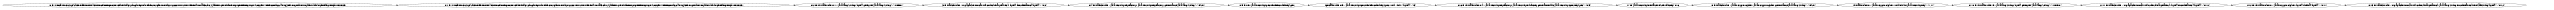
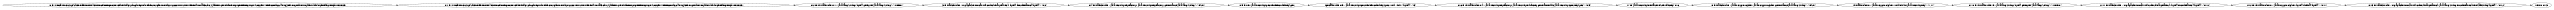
  digraph {
    rankdir=LR
    "r0 = \"MIGfMA0GCSqGSIb3DQEBAQUAA4GNADCBiQKBgQCxKVG9heYiIhkJ1phCgbrFgUnhVFb96uG1pfDZ8OxskJo1gc6c1LXrr2ALZt9Remllvmoak36drc/SjkibHAWJFvxiZfmBKzpYgBHHKTgsZgIMSGxJEL77ELEccOxkqC4lIMqjSEirOcqUXlx8MmyklDtwbhd0ZJ5TFlBgvFIqhwIDAQAB\""
    "$r1 = \"MIGfMA0GCSqGSIb3DQEBAQUAA4GNADCBiQKBgQCxKVG9heYiIhkJ1phCgbrFgUnhVFb96uG1pfDZ8OxskJo1gc6c1LXrr2ALZt9Remllvmoak36drc/SjkibHAWJFvxiZfmBKzpYgBHHKTgsZgIMSGxJEL77ELEccOxkqC4lIMqjSEirOcqUXlx8MmyklDtwbhd0ZJ5TFlBgvFIqhwIDAQAB\""
    "$r2 = virtualinvoke $r1.<java.lang.String: byte[] getBytes(java.lang.String)>(\"UTF-8\")"
    "r3 = staticinvoke <org.apache.tomcat.util.codec.binary.Base64: byte[] decodeBase64(byte[])>($r2)"
    "$r4 = staticinvoke <java.security.KeyFactory: java.security.KeyFactory getInstance(java.lang.String)>(\"RSA\")"
    "$r5 = new java.security.spec.X509EncodedKeySpec"
    "specialinvoke $r5.<java.security.spec.X509EncodedKeySpec: void <init>(byte[])>(r3)"
    "$r6 = virtualinvoke $r4.<java.security.KeyFactory: java.security.PublicKey generatePublic(java.security.spec.KeySpec)>($r5)"
    "r7 = (java.security.interfaces.RSAPublicKey) $r6"
    "r8 = staticinvoke <javax.crypto.Cipher: javax.crypto.Cipher getInstance(java.lang.String)>(\"RSA\")"
    "virtualinvoke r8.<javax.crypto.Cipher: void init(int,java.security.Key)>(1, r7)"
    "$r10 = virtualinvoke r9.<java.lang.String: byte[] getBytes(java.lang.String)>(\"UTF-8\")"
    "$r11 = staticinvoke <org.apache.tomcat.util.codec.binary.Base64: byte[] encodeBase64(byte[])>($r10)"
    "$r12 = virtualinvoke r8.<javax.crypto.Cipher: byte[] doFinal(byte[])>($r11)"
    "$r13 = staticinvoke <org.apache.tomcat.util.codec.binary.Base64: java.lang.String encodeBase64URLSafeString(byte[])>($r12)"
+   "return $r13"
    "r0 = \"MIGfMA0GCSqGSIb3DQEBAQUAA4GNADCBiQKBgQCxKVG9heYiIhkJ1phCgbrFgUnhVFb96uG1pfDZ8OxskJo1gc6c1LXrr2ALZt9Remllvmoak36drc/SjkibHAWJFvxiZfmBKzpYgBHHKTgsZgIMSGxJEL77ELEccOxkqC4lIMqjSEirOcqUXlx8MmyklDtwbhd0ZJ5TFlBgvFIqhwIDAQAB\"" -> "$r1 = \"MIGfMA0GCSqGSIb3DQEBAQUAA4GNADCBiQKBgQCxKVG9heYiIhkJ1phCgbrFgUnhVFb96uG1pfDZ8OxskJo1gc6c1LXrr2ALZt9Remllvmoak36drc/SjkibHAWJFvxiZfmBKzpYgBHHKTgsZgIMSGxJEL77ELEccOxkqC4lIMqjSEirOcqUXlx8MmyklDtwbhd0ZJ5TFlBgvFIqhwIDAQAB\""
    "$r1 = \"MIGfMA0GCSqGSIb3DQEBAQUAA4GNADCBiQKBgQCxKVG9heYiIhkJ1phCgbrFgUnhVFb96uG1pfDZ8OxskJo1gc6c1LXrr2ALZt9Remllvmoak36drc/SjkibHAWJFvxiZfmBKzpYgBHHKTgsZgIMSGxJEL77ELEccOxkqC4lIMqjSEirOcqUXlx8MmyklDtwbhd0ZJ5TFlBgvFIqhwIDAQAB\"" -> "$r2 = virtualinvoke $r1.<java.lang.String: byte[] getBytes(java.lang.String)>(\"UTF-8\")"
    "$r2 = virtualinvoke $r1.<java.lang.String: byte[] getBytes(java.lang.String)>(\"UTF-8\")" -> "r3 = staticinvoke <org.apache.tomcat.util.codec.binary.Base64: byte[] decodeBase64(byte[])>($r2)"
    "r3 = staticinvoke <org.apache.tomcat.util.codec.binary.Base64: byte[] decodeBase64(byte[])>($r2)" -> "$r4 = staticinvoke <java.security.KeyFactory: java.security.KeyFactory getInstance(java.lang.String)>(\"RSA\")"
    "$r4 = staticinvoke <java.security.KeyFactory: java.security.KeyFactory getInstance(java.lang.String)>(\"RSA\")" -> "$r5 = new java.security.spec.X509EncodedKeySpec"
    "$r5 = new java.security.spec.X509EncodedKeySpec" -> "specialinvoke $r5.<java.security.spec.X509EncodedKeySpec: void <init>(byte[])>(r3)"
    "specialinvoke $r5.<java.security.spec.X509EncodedKeySpec: void <init>(byte[])>(r3)" -> "$r6 = virtualinvoke $r4.<java.security.KeyFactory: java.security.PublicKey generatePublic(java.security.spec.KeySpec)>($r5)"
    "$r6 = virtualinvoke $r4.<java.security.KeyFactory: java.security.PublicKey generatePublic(java.security.spec.KeySpec)>($r5)" -> "r7 = (java.security.interfaces.RSAPublicKey) $r6"
    "r7 = (java.security.interfaces.RSAPublicKey) $r6" -> "r8 = staticinvoke <javax.crypto.Cipher: javax.crypto.Cipher getInstance(java.lang.String)>(\"RSA\")"
    "r8 = staticinvoke <javax.crypto.Cipher: javax.crypto.Cipher getInstance(java.lang.String)>(\"RSA\")" -> "virtualinvoke r8.<javax.crypto.Cipher: void init(int,java.security.Key)>(1, r7)"
    "virtualinvoke r8.<javax.crypto.Cipher: void init(int,java.security.Key)>(1, r7)" -> "$r10 = virtualinvoke r9.<java.lang.String: byte[] getBytes(java.lang.String)>(\"UTF-8\")"
    "$r10 = virtualinvoke r9.<java.lang.String: byte[] getBytes(java.lang.String)>(\"UTF-8\")" -> "$r11 = staticinvoke <org.apache.tomcat.util.codec.binary.Base64: byte[] encodeBase64(byte[])>($r10)"
    "$r11 = staticinvoke <org.apache.tomcat.util.codec.binary.Base64: byte[] encodeBase64(byte[])>($r10)" -> "$r12 = virtualinvoke r8.<javax.crypto.Cipher: byte[] doFinal(byte[])>($r11)"
    "$r12 = virtualinvoke r8.<javax.crypto.Cipher: byte[] doFinal(byte[])>($r11)" -> "$r13 = staticinvoke <org.apache.tomcat.util.codec.binary.Base64: java.lang.String encodeBase64URLSafeString(byte[])>($r12)"
+   "$r13 = staticinvoke <org.apache.tomcat.util.codec.binary.Base64: java.lang.String encodeBase64URLSafeString(byte[])>($r12)" -> "return $r13"
  }
